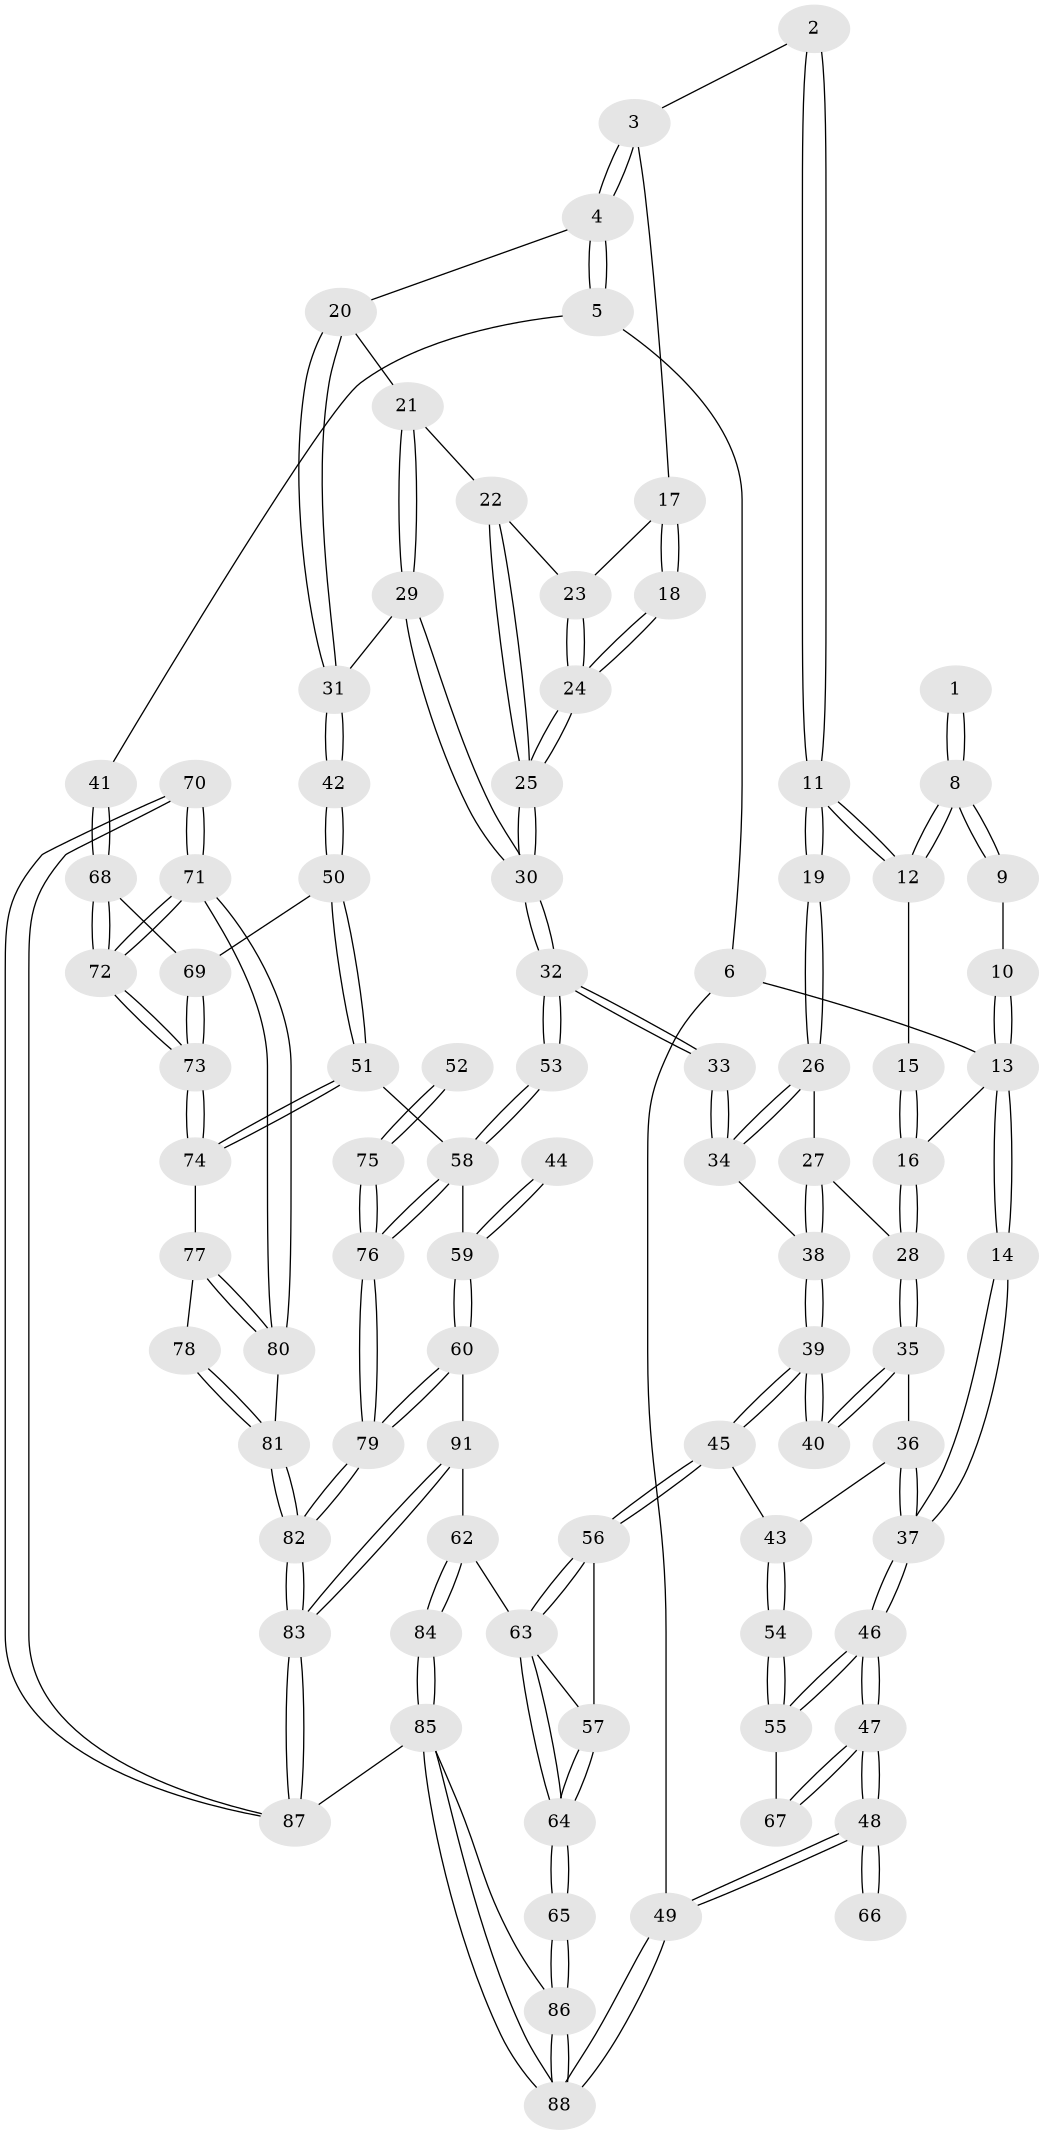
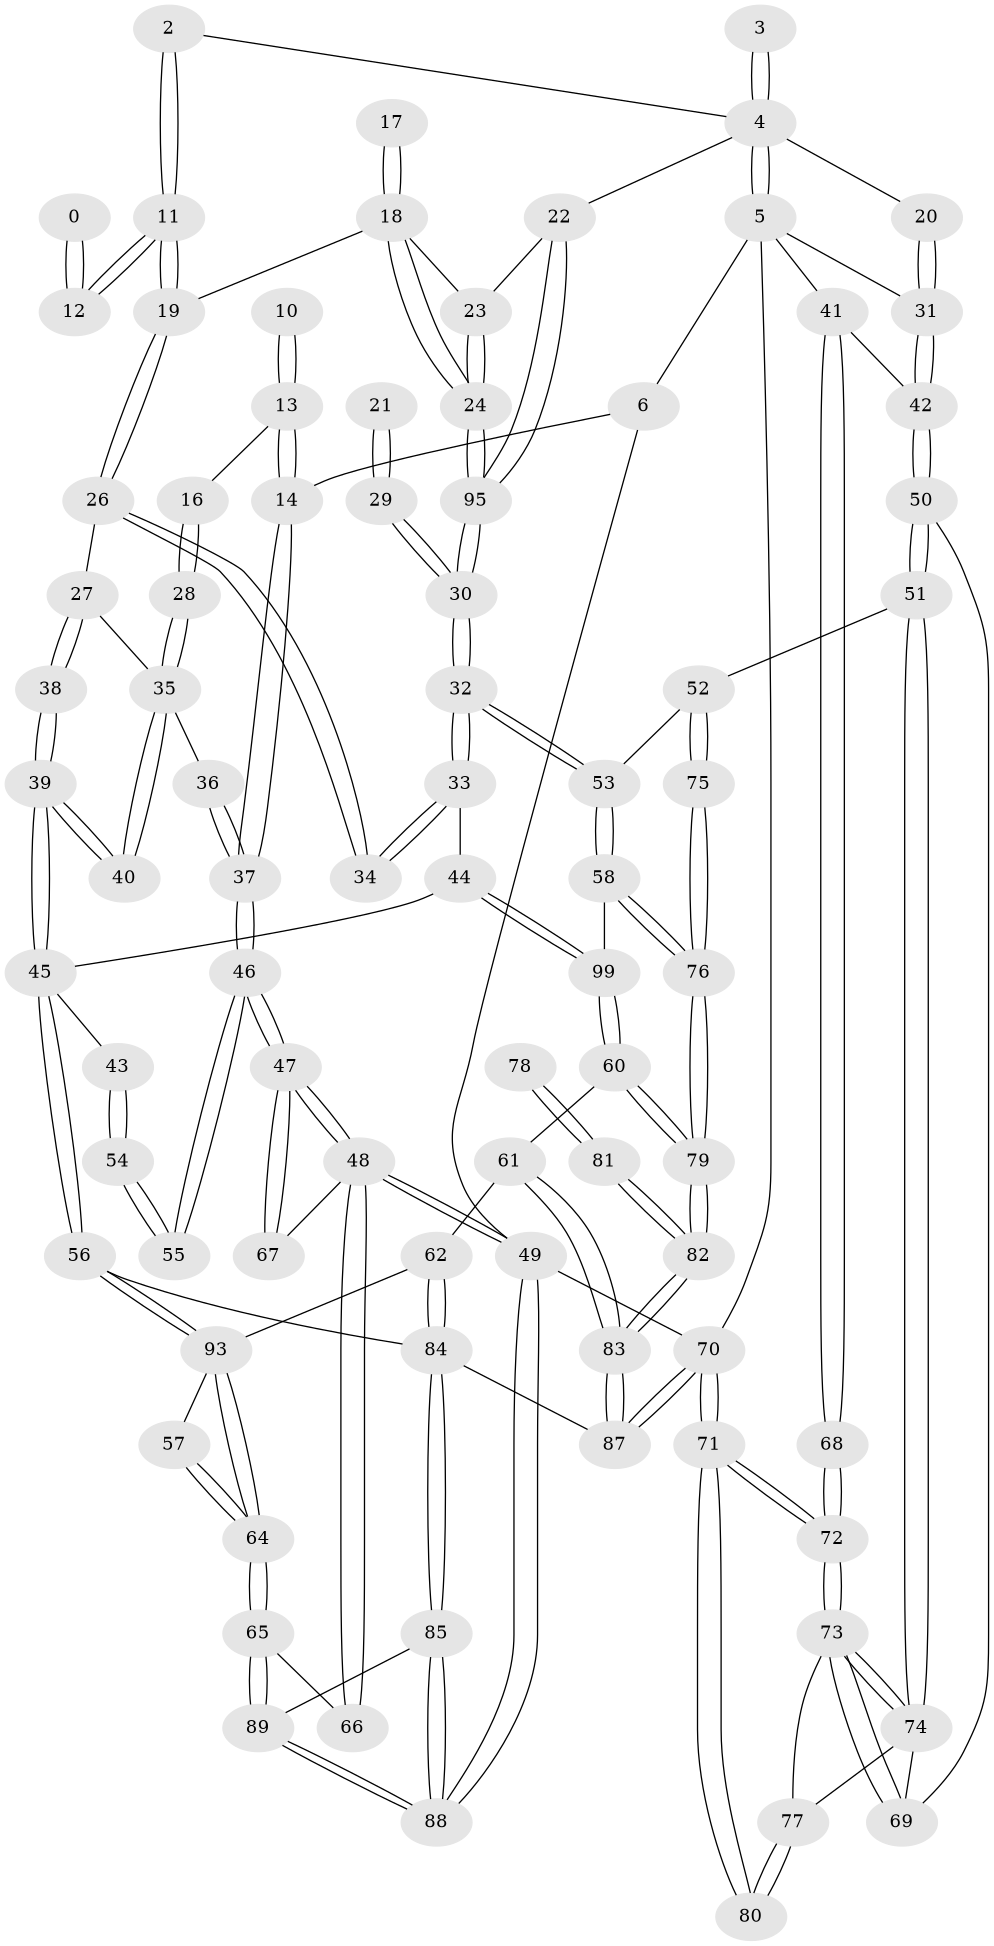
  graph {
    node [color=gray90 style=filled]
-   1
-   8
+   8 [label=0]
    2
    3
    11
-   9
    12
    4
    17
    19
    5
    20
    18
    23
    6
    41
    70
    21
    31
    14
    49
    42
    68
    71
    87
    37
    88
    10
    13
-   15
    16
    26
    28
    46
    35
    24
-   25
+   25 [label=95]
    27
    34
    22
    29
    30
    32
    38
    39
    36
    40
    33
    53
    50
    44
    58
    45
-   59
+   59 [label=99]
    43
    54
    47
    55
    56
    69
    72
    51
    60
    57
-   63
+   63 [label=93]
    48
    67
    66
    52
    74
    73
    75
    77
    76
    64
    65
    79
-   61 [label=91]
+   61
    62
    83
    82
    84
    85
-   86
+   86 [label=89]
    80
    81
    78
-   1 -- 8
-   1 -- 8
-   8 -- 9
-   8 -- 9
    8 -- 12
    8 -- 12
-   2 -- 3
+   2 -- 4
    2 -- 11
    2 -- 11
    3 -- 4
    3 -- 4
-   3 -- 17
    11 -- 12
    11 -- 12
    11 -- 19
    11 -- 19
-   9 -- 10
-   12 -- 15
    4 -- 5
    4 -- 5
    4 -- 20
    17 -- 18
    17 -- 18
-   17 -- 23
+   18 -- 23
    19 -- 26
    19 -- 26
    5 -- 6
    5 -- 41
-   20 -- 21
+   5 -- 70
    20 -- 31
    20 -- 31
+   18 -- 19
    18 -- 24
    18 -- 24
    23 -- 24
    23 -- 24
-   6 -- 13
+   6 -- 14
    6 -- 49
+   41 -- 42
    41 -- 68
    41 -- 68
    70 -- 71
    70 -- 71
    70 -- 87
    70 -- 87
-   21 -- 22
+   4 -- 22
    21 -- 29
    21 -- 29
    31 -- 42
    31 -- 42
    14 -- 37
    14 -- 37
+   49 -- 70
    49 -- 88
    49 -- 88
    42 -- 50
    42 -- 50
-   68 -- 69
+   74 -- 69
    68 -- 72
    68 -- 72
    71 -- 72
    71 -- 72
    71 -- 80
    71 -- 80
    37 -- 46
    37 -- 46
    10 -- 13
    10 -- 13
    13 -- 14
    13 -- 14
    13 -- 16
-   15 -- 16
-   15 -- 16
    16 -- 28
    16 -- 28
    26 -- 27
    26 -- 34
    26 -- 34
    28 -- 35
    28 -- 35
    46 -- 47
    46 -- 47
    46 -- 55
    46 -- 55
    35 -- 36
    35 -- 40
    35 -- 40
    24 -- 25
    24 -- 25
    25 -- 30
    25 -- 30
-   27 -- 28
+   27 -- 35
    27 -- 38
    27 -- 38
-   34 -- 38
    22 -- 23
    22 -- 25
    22 -- 25
-   29 -- 31
+   5 -- 31
    29 -- 30
    29 -- 30
    30 -- 32
    30 -- 32
    32 -- 33
    32 -- 33
    32 -- 53
    32 -- 53
    38 -- 39
    38 -- 39
    39 -- 40
    39 -- 40
    39 -- 45
    39 -- 45
    36 -- 37
    36 -- 37
-   36 -- 43
    33 -- 34
    33 -- 34
+   33 -- 44
    53 -- 58
    53 -- 58
    50 -- 69
    50 -- 51
    50 -- 51
+   44 -- 45
    44 -- 59
    44 -- 59
    58 -- 59
    58 -- 76
    58 -- 76
    45 -- 43
    45 -- 56
    45 -- 56
    59 -- 60
    59 -- 60
    43 -- 54
    43 -- 54
    54 -- 55
    54 -- 55
    47 -- 48
    47 -- 48
    47 -- 67
    47 -- 67
-   55 -- 67
-   56 -- 57
+   48 -- 67
+   56 -- 84
    56 -- 63
    56 -- 63
    69 -- 73
    69 -- 73
    72 -- 73
    72 -- 73
-   51 -- 58
+   51 -- 52
    51 -- 74
    51 -- 74
    60 -- 79
    60 -- 79
    60 -- 61
    57 -- 64
    57 -- 64
    63 -- 57
    63 -- 64
    63 -- 64
    48 -- 49
    48 -- 49
    48 -- 66
    48 -- 66
+   52 -- 53
    52 -- 75
    52 -- 75
    74 -- 77
    73 -- 74
    73 -- 74
    75 -- 76
    75 -- 76
    77 -- 80
    77 -- 80
-   77 -- 78
+   77 -- 73
    76 -- 79
    76 -- 79
    64 -- 65
    64 -- 65
+   65 -- 66
    65 -- 86
    65 -- 86
    79 -- 82
    79 -- 82
    61 -- 62
    61 -- 83
    61 -- 83
    62 -- 63
    62 -- 84
    62 -- 84
    83 -- 87
    83 -- 87
    82 -- 83
    82 -- 83
-   85 -- 87
+   84 -- 87
    84 -- 85
    84 -- 85
    85 -- 88
    85 -- 88
    85 -- 86
    86 -- 88
    86 -- 88
-   80 -- 81
    81 -- 82
    81 -- 82
    78 -- 81
    78 -- 81
  }
